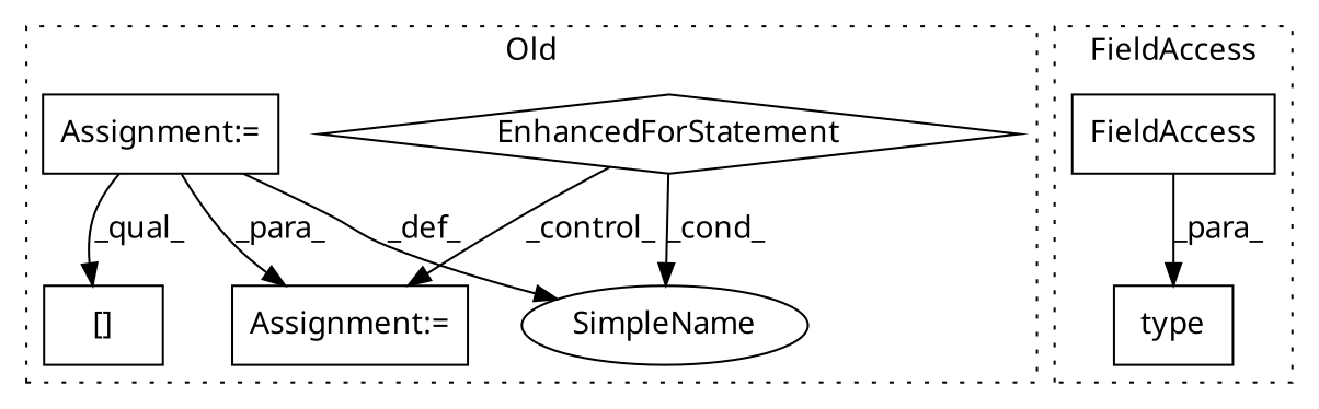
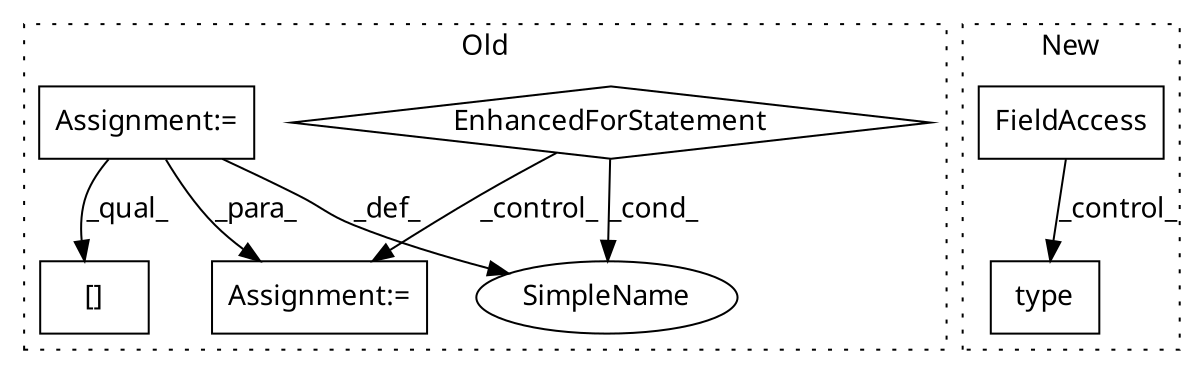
  digraph {
    fontname="Noto Sans"
    node [a=7 fontname="Noto Sans" shape=box]
    edge [fontname="Noto Sans"]
    n1 [a=70 l="53,2" label=EnhancedForStatement s="537,626" shape=diamond]
    n2 [l=6 label="Assignment:=" s=280]
    n3 [a=42 l=3 label=SimpleName s=594 shape=ellipse]
    n4 [l=1 label="Assignment:=" s=760]
    n5 [a=2 l="17,1" label="[]" s="606,624"]
    n6 [a=32 l="5,1" label=type s="497,516"]
    n7 [a=22 l=14 label=FieldAccess s=502]
    subgraph cluster_1 {
      label=Old
      style=dotted
      n1
      n2
      n3
      n4
      n5
    }
    subgraph cluster_2 {
-     label=FieldAccess
+     label=New
      style=dotted
      n6
      n7
    }
    n1 -> n3 [label=_cond_]
    n1 -> n4 [label=_control_]
    n2 -> n3 [label=_def_]
    n2 -> n4 [label=_para_]
    n2 -> n5 [label=_qual_]
-   n7 -> n6 [label=_para_]
+   n7 -> n6 [label=_control_]
  }
